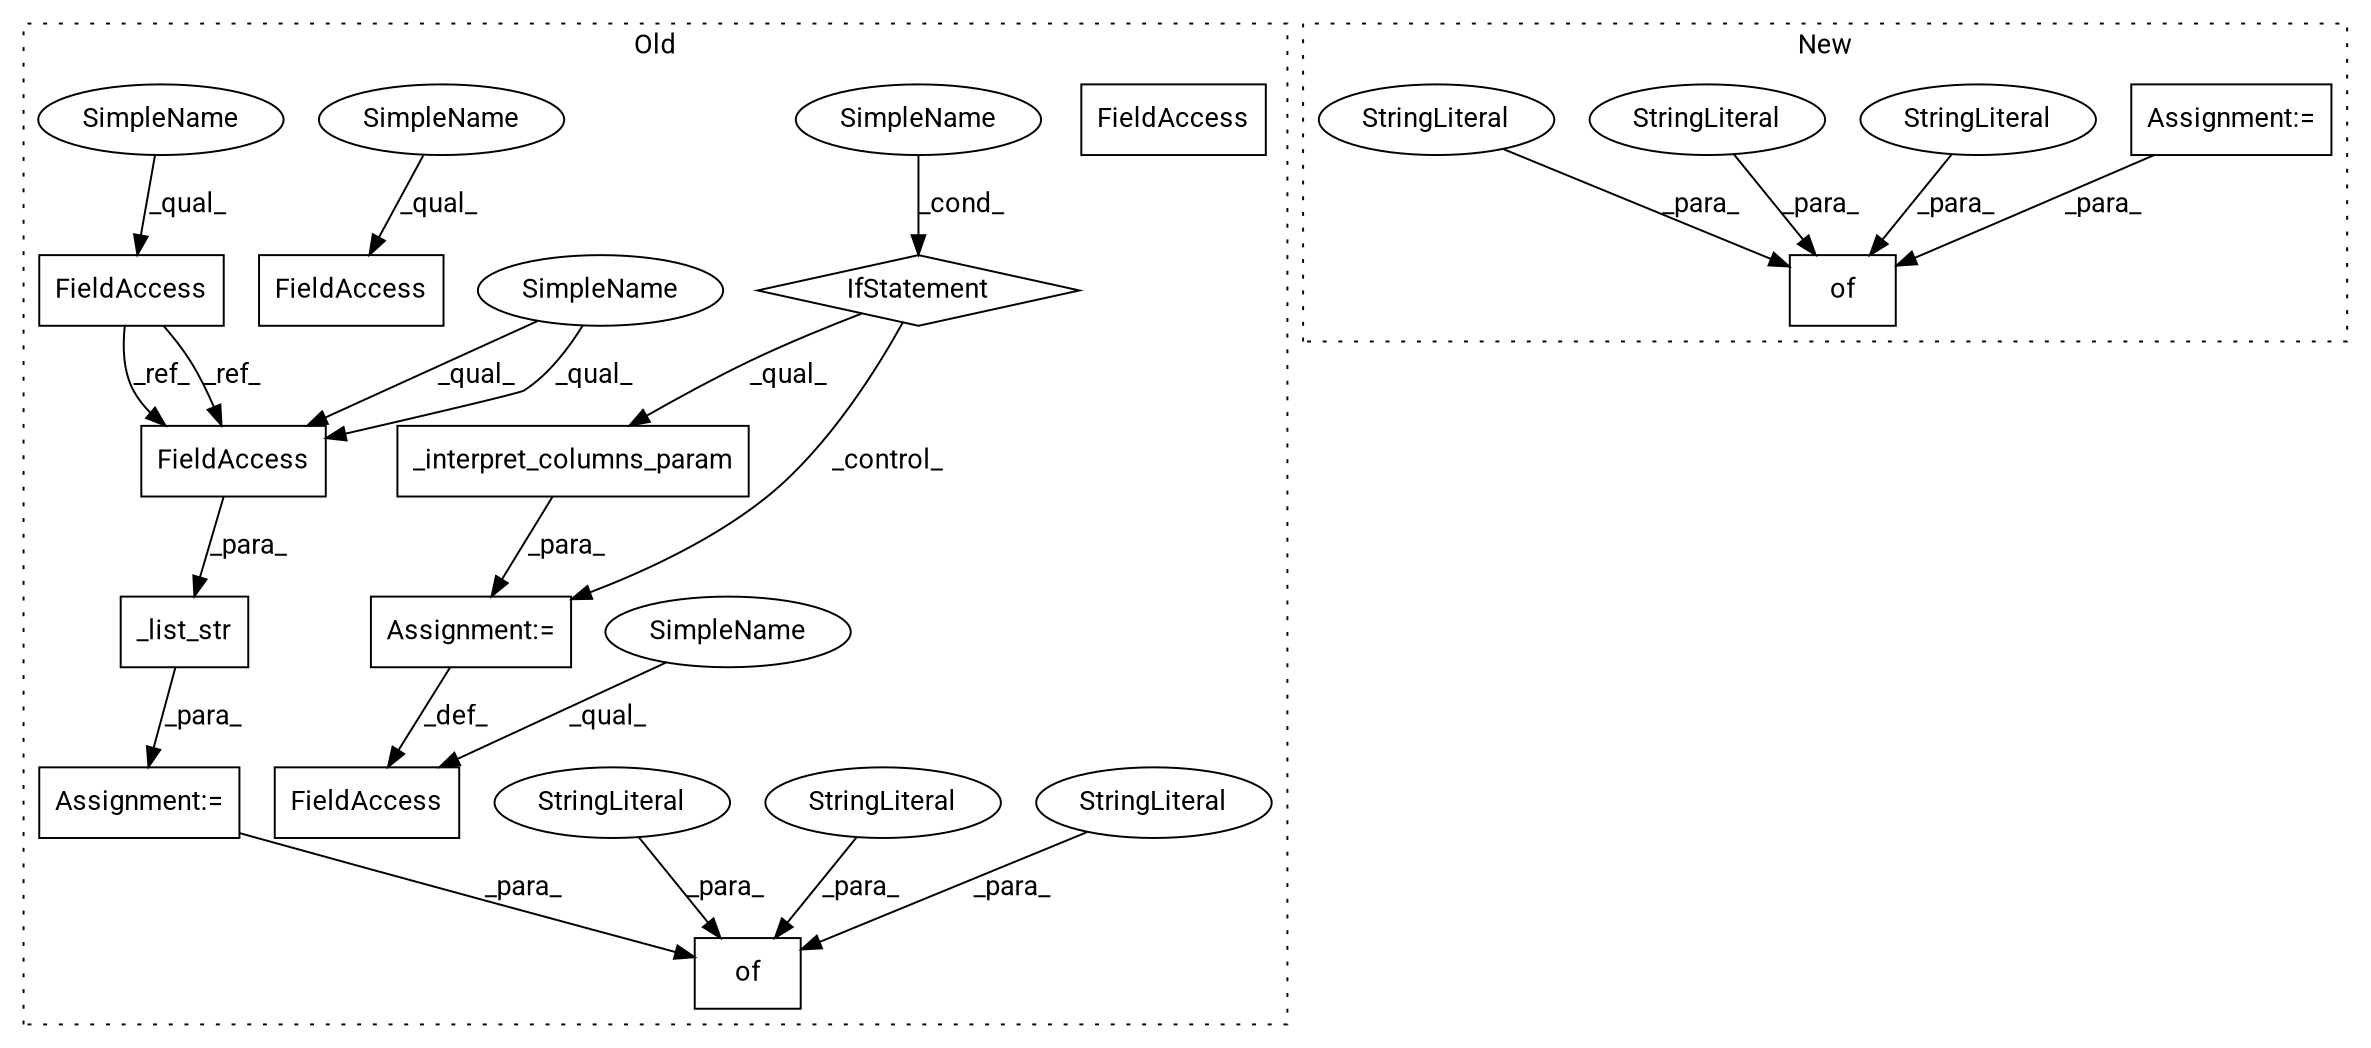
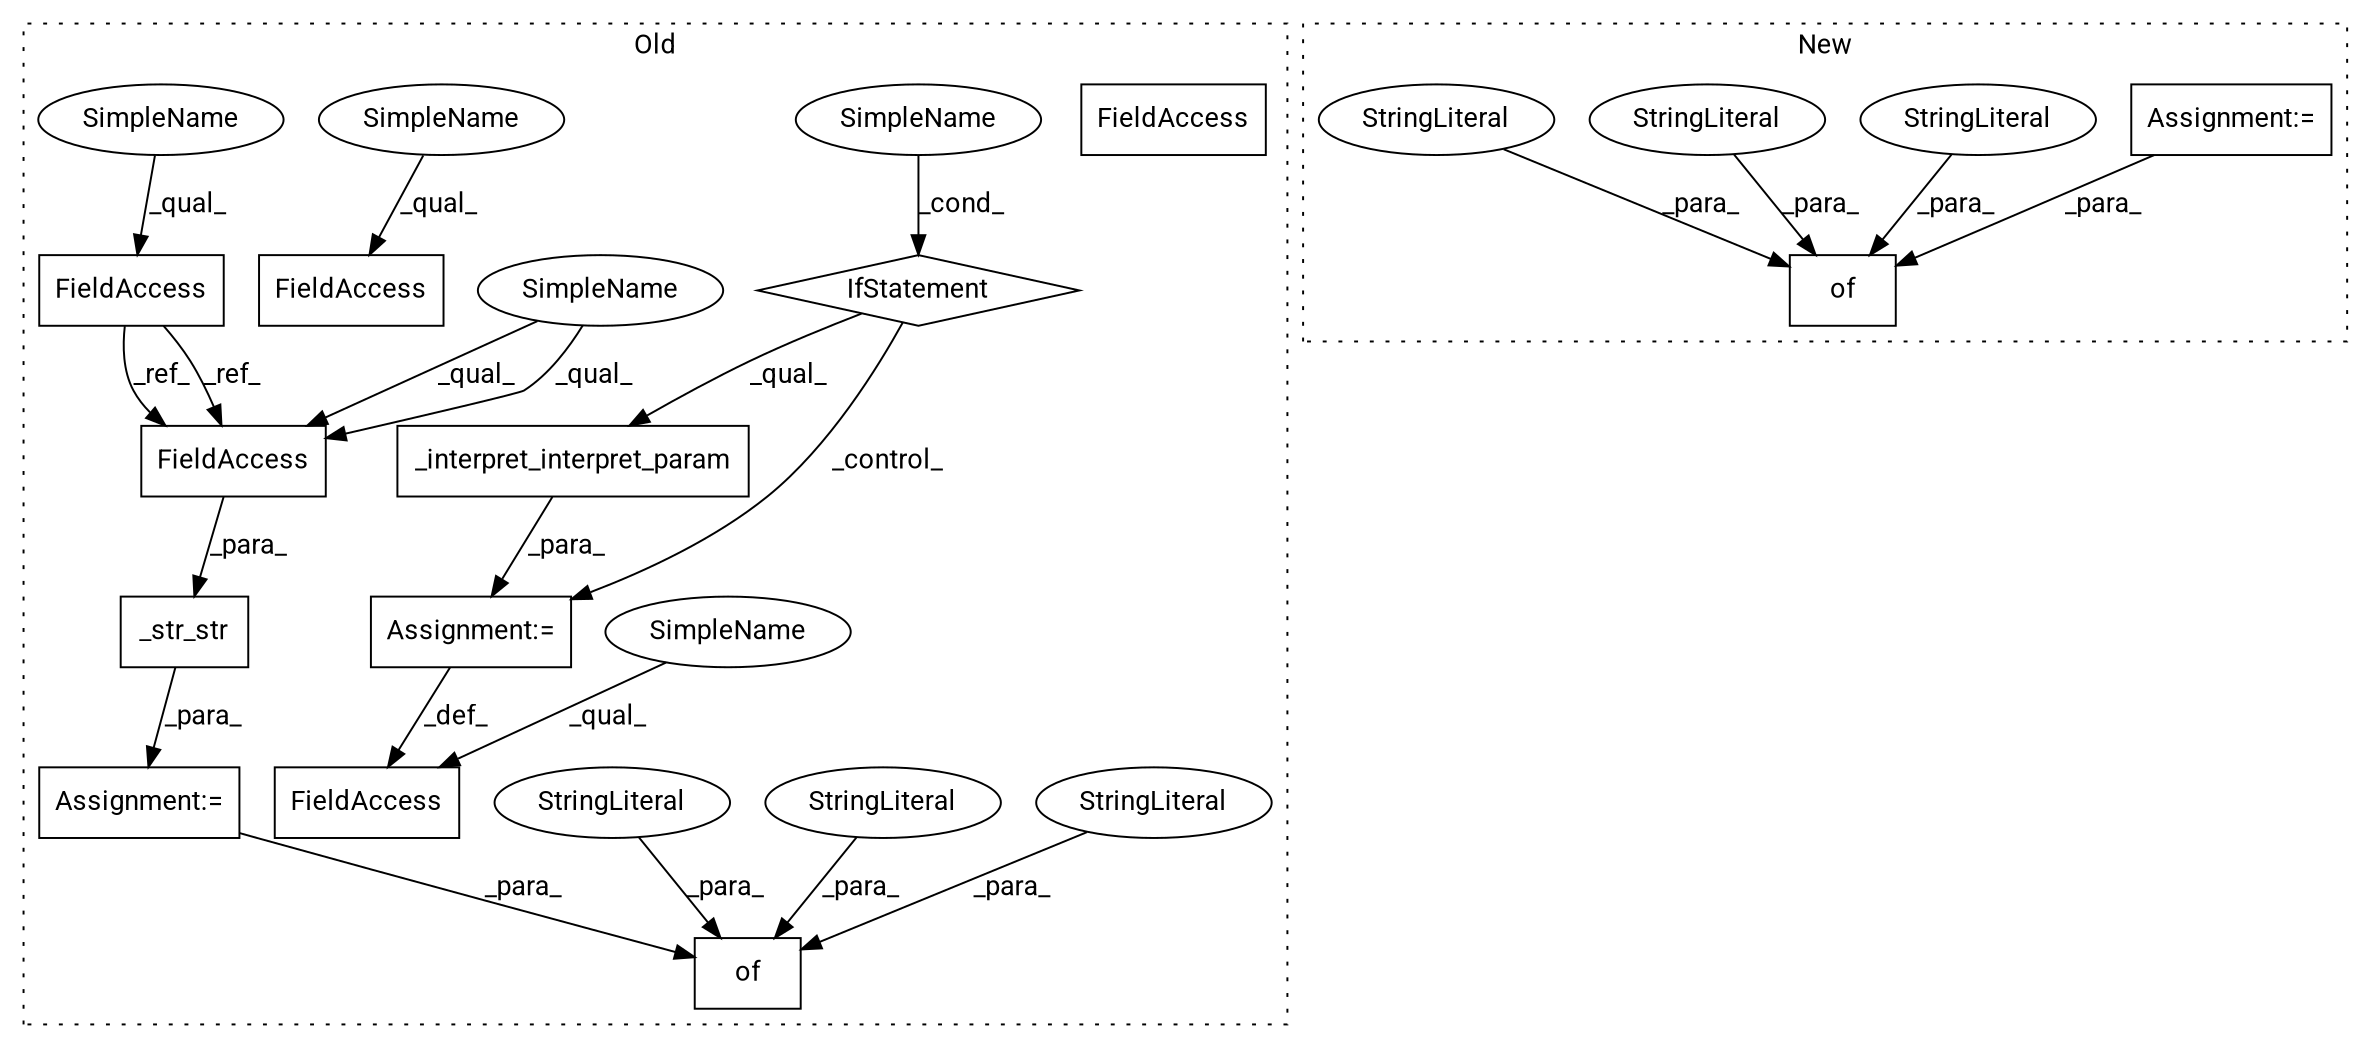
  digraph {
    fontname=Roboto
    node [a=45 fontname=Roboto l=4 s=4923 shape=box]
    edge [fontname=Roboto]
-   n1 [a=32 l="10,1" label=_list_str s="4913,4936"]
+   n1 [a=32 l="10,1" label=_str_str s="4913,4936"]
    n2 [a=32 l="3,1" label=of s="4960,5170"]
    n3 [a=7 l=1 label="Assignment:=" s=4912]
    n4 [l=6 label=StringLiteral s=5099 shape=ellipse]
    n5 [l=8 label=StringLiteral s=5022 shape=ellipse]
    n6 [l=7 label=StringLiteral s=4963 shape=ellipse]
    n7 [a=22 l=13 label=FieldAccess s=4449]
    n8 [a=22 l=21 label=FieldAccess s=4677]
    n9 [a=22 l=13 label=FieldAccess]
    n10 [a=7 l=1 label="Assignment:=" s=4698]
-   n11 [a=32 l="25,1" label=_interpret_columns_param s="4699,4739"]
+   n11 [a=32 l="25,1" label=_interpret_interpret_param s="4699,4739"]
    n12 [a=25 l="4,2" label=IfStatement s="4577,4604" shape=diamond]
    n13 [a=42 label=SimpleName shape=ellipse l="" s=""]
    n14 [a=22 l=21 label=FieldAccess s=4614]
    n15 [a=22 l=13 label=FieldAccess]
    n16 [a=42 label=SimpleName s=4449 shape=ellipse]
    n17 [a=42 label=SimpleName s=4614 shape=ellipse]
    n18 [a=42 label=SimpleName shape=ellipse]
    n19 [a=42 label=SimpleName s=4677 shape=ellipse]
    n20 [a=32 l="3,1" label=of s="4979,5031"]
    n21 [a=7 l=1 label="Assignment:=" s=4601]
    n22 [l=9 label=StringLiteral s=4982 shape=ellipse]
    n23 [l=19 label=StringLiteral s=5012 shape=ellipse]
    n24 [l=11 label=StringLiteral s=5000 shape=ellipse]
    subgraph cluster_1 {
      label=Old
      style=dotted
      n1
      n2
      n3
      n4
      n5
      n6
      n7
      n8
      n9
      n10
      n11
      n12
      n13
      n14
      n15
      n16
      n17
      n18
      n19
    }
    subgraph cluster_2 {
      label=New
      style=dotted
      n20
      n21
      n22
      n23
      n24
    }
    n1 -> n3 [label=_para_]
    n3 -> n2 [label=_para_]
    n4 -> n2 [label=_para_]
    n5 -> n2 [label=_para_]
    n6 -> n2 [label=_para_]
    n7 -> n15 [label=_ref_]
    n7 -> n15 [label=_ref_]
    n10 -> n8 [label=_def_]
    n11 -> n10 [label=_para_]
    n12 -> n10 [label=_control_]
    n12 -> n11 [label=_qual_]
    n13 -> n12 [label=_cond_]
    n15 -> n1 [label=_para_]
    n16 -> n7 [label=_qual_]
    n17 -> n14 [label=_qual_]
    n18 -> n15 [label=_qual_]
    n18 -> n15 [label=_qual_]
    n19 -> n8 [label=_qual_]
    n21 -> n20 [label=_para_]
    n22 -> n20 [label=_para_]
    n23 -> n20 [label=_para_]
    n24 -> n20 [label=_para_]
  }
